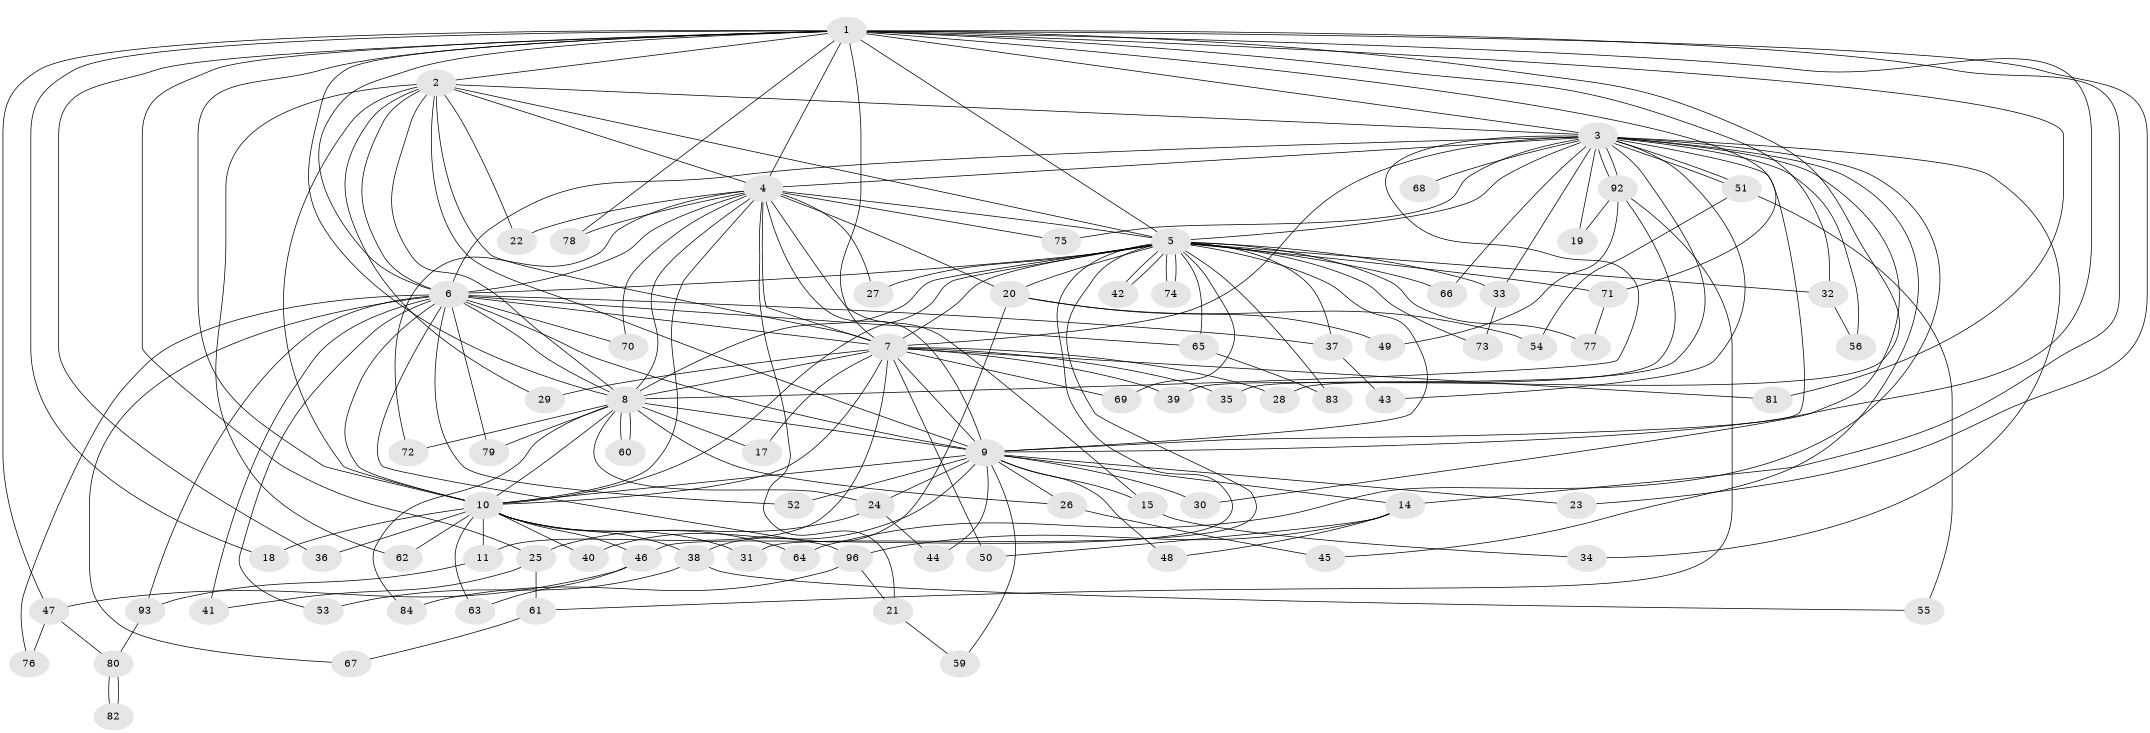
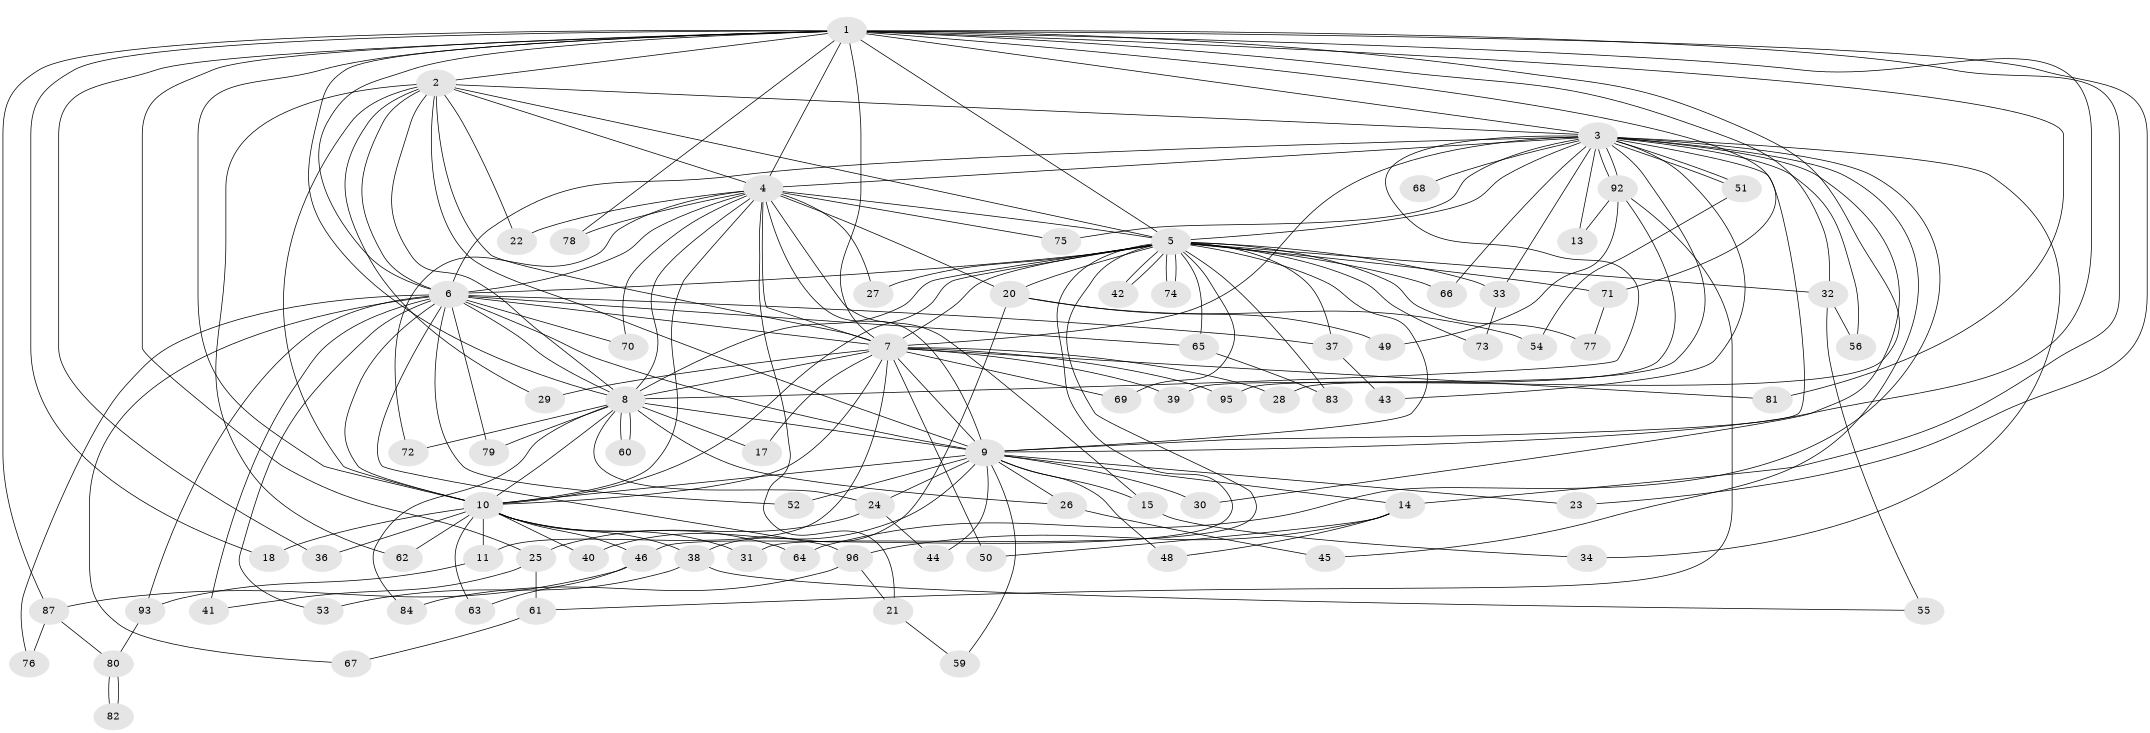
  graph {
    node [color=gray90 style=filled]
    1
    2
    3
    4
    5
    6
    7
    8
    9
    10
    14
    18
    23
    25
    28
    32
    36
-   47
+   47 [label=87]
    71
    78
    81
    22
    29
    62
    n25 [label=92]
-   19
+   19 [label=13]
    30
    33
    34
-   35
+   35 [label=95]
    43
    45
    51
    56
    64
    66
    68
    75
    15
    20
    21
    27
    70
    72
    31
    37
    42
    46
    65
    69
    73
    74
    77
    83
    n55 [label=93]
    n56 [label=96]
    41
    52
    53
    67
    76
    79
    11
    17
    39
    50
    24
    26
    60
    84
    40
    44
    48
    59
    38
    63
    61
    80
    49
    54
    55
    82
    1 -- 2
    1 -- 3
    1 -- 4
    1 -- 5
    1 -- 6
    1 -- 7
    1 -- 8
    1 -- 9
    1 -- 10
    1 -- 14
    1 -- 18
    1 -- 23
    1 -- 25
    1 -- 28
    1 -- 32
    1 -- 36
    1 -- 47
    1 -- 71
    1 -- 78
    1 -- 81
    2 -- 3
    2 -- 4
    2 -- 5
    2 -- 6
    2 -- 7
    2 -- 8
    2 -- 9
    2 -- 10
    2 -- 22
    2 -- 29
    2 -- 62
    3 -- 4
    3 -- 5
    3 -- 6
    3 -- 7
    3 -- 8
    3 -- 9
    3 -- n25
    3 -- n25
    3 -- 19
    3 -- 30
    3 -- 33
    3 -- 34
    3 -- 35
    3 -- 43
    3 -- 45
    3 -- 51
    3 -- 51
    3 -- 56
    3 -- 64
    3 -- 66
    3 -- 68
    3 -- 75
    4 -- 5
    4 -- 6
    4 -- 7
    4 -- 8
    4 -- 9
    4 -- 10
    4 -- 78
    4 -- 22
    4 -- 75
    4 -- 15
    4 -- 20
    4 -- 21
    4 -- 27
    4 -- 70
    4 -- 72
    5 -- 6
    5 -- 7
    5 -- 8
    5 -- 9
    5 -- 10
    5 -- 32
    5 -- 71
    5 -- 33
    5 -- 66
    5 -- 20
    5 -- 27
    5 -- 31
    5 -- 37
    5 -- 42
    5 -- 42
    5 -- 46
    5 -- 65
    5 -- 69
    5 -- 73
    5 -- 74
    5 -- 74
    5 -- 77
    5 -- 83
    6 -- 7
    6 -- 8
    6 -- 9
    6 -- 10
    6 -- 70
    6 -- 37
    6 -- 65
    6 -- n55
    6 -- n56
    6 -- 41
    6 -- 52
    6 -- 53
    6 -- 67
    6 -- 76
    6 -- 79
    7 -- 8
    7 -- 9
    7 -- 10
    7 -- 28
    7 -- 81
    7 -- 29
    7 -- 35
    7 -- 69
    7 -- 11
    7 -- 17
    7 -- 39
    7 -- 50
    8 -- 9
    8 -- 10
    8 -- 72
    8 -- 79
    8 -- 17
    8 -- 24
    8 -- 26
    8 -- 60
    8 -- 60
    8 -- 84
    9 -- 10
    9 -- 14
    9 -- 23
    9 -- 30
    9 -- 15
    9 -- 52
    9 -- 24
    9 -- 26
    9 -- 40
    9 -- 44
    9 -- 48
    9 -- 59
    10 -- 18
    10 -- 36
    10 -- 62
    10 -- 64
    10 -- 31
    10 -- 46
    10 -- 11
    10 -- 40
    10 -- 38
    10 -- 63
    14 -- n56
    14 -- 50
    14 -- 48
    25 -- 41
    25 -- 61
    32 -- 56
    47 -- 76
    47 -- 80
    71 -- 77
    n25 -- 19
    n25 -- 39
    n25 -- 61
    n25 -- 49
    33 -- 73
    51 -- 54
-   51 -- 55
+   32 -- 55
    15 -- 34
    20 -- 38
    20 -- 49
    20 -- 54
    21 -- 59
    37 -- 43
    46 -- 47
    46 -- 63
    65 -- 83
    n55 -- 80
    n56 -- 21
    n56 -- 84
    11 -- n55
    24 -- 25
    24 -- 44
    26 -- 45
    38 -- 53
    38 -- 55
    61 -- 67
    80 -- 82
    80 -- 82
  }
